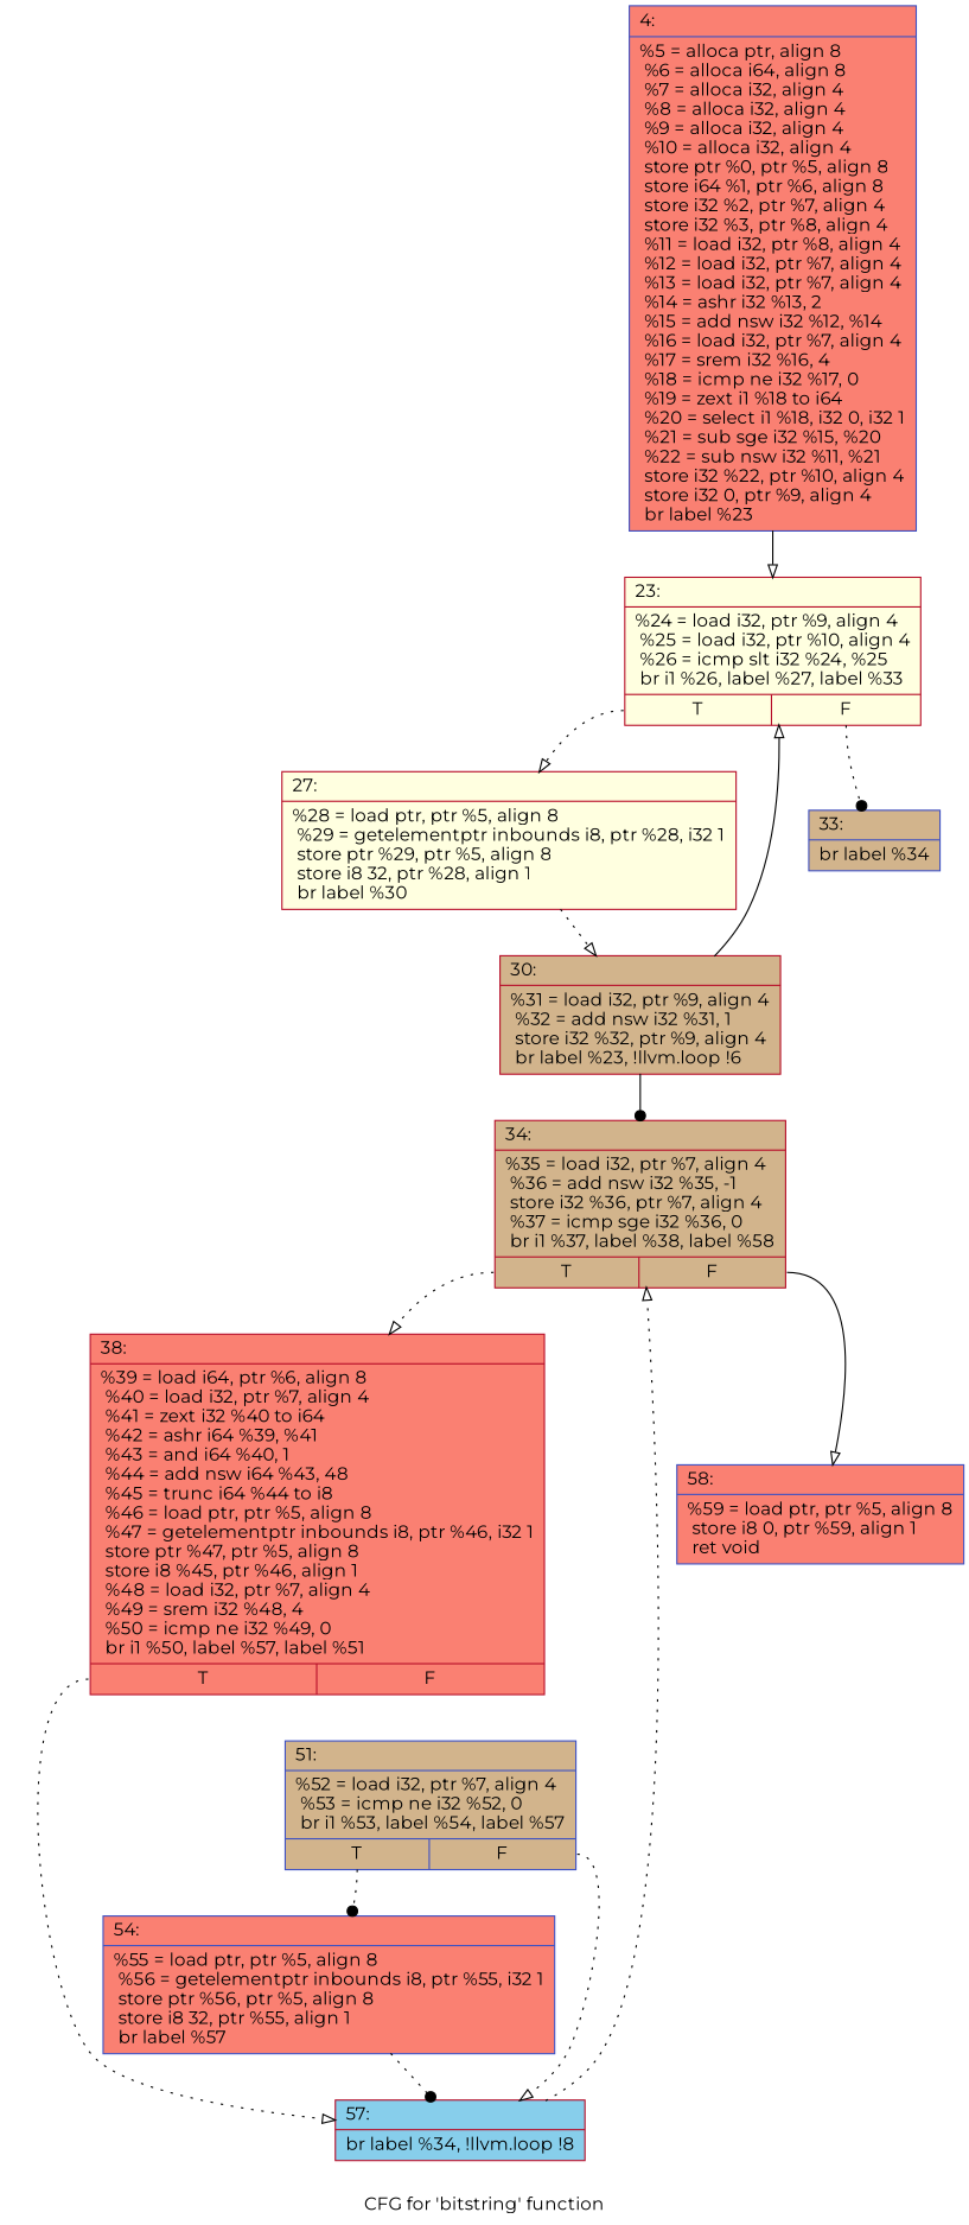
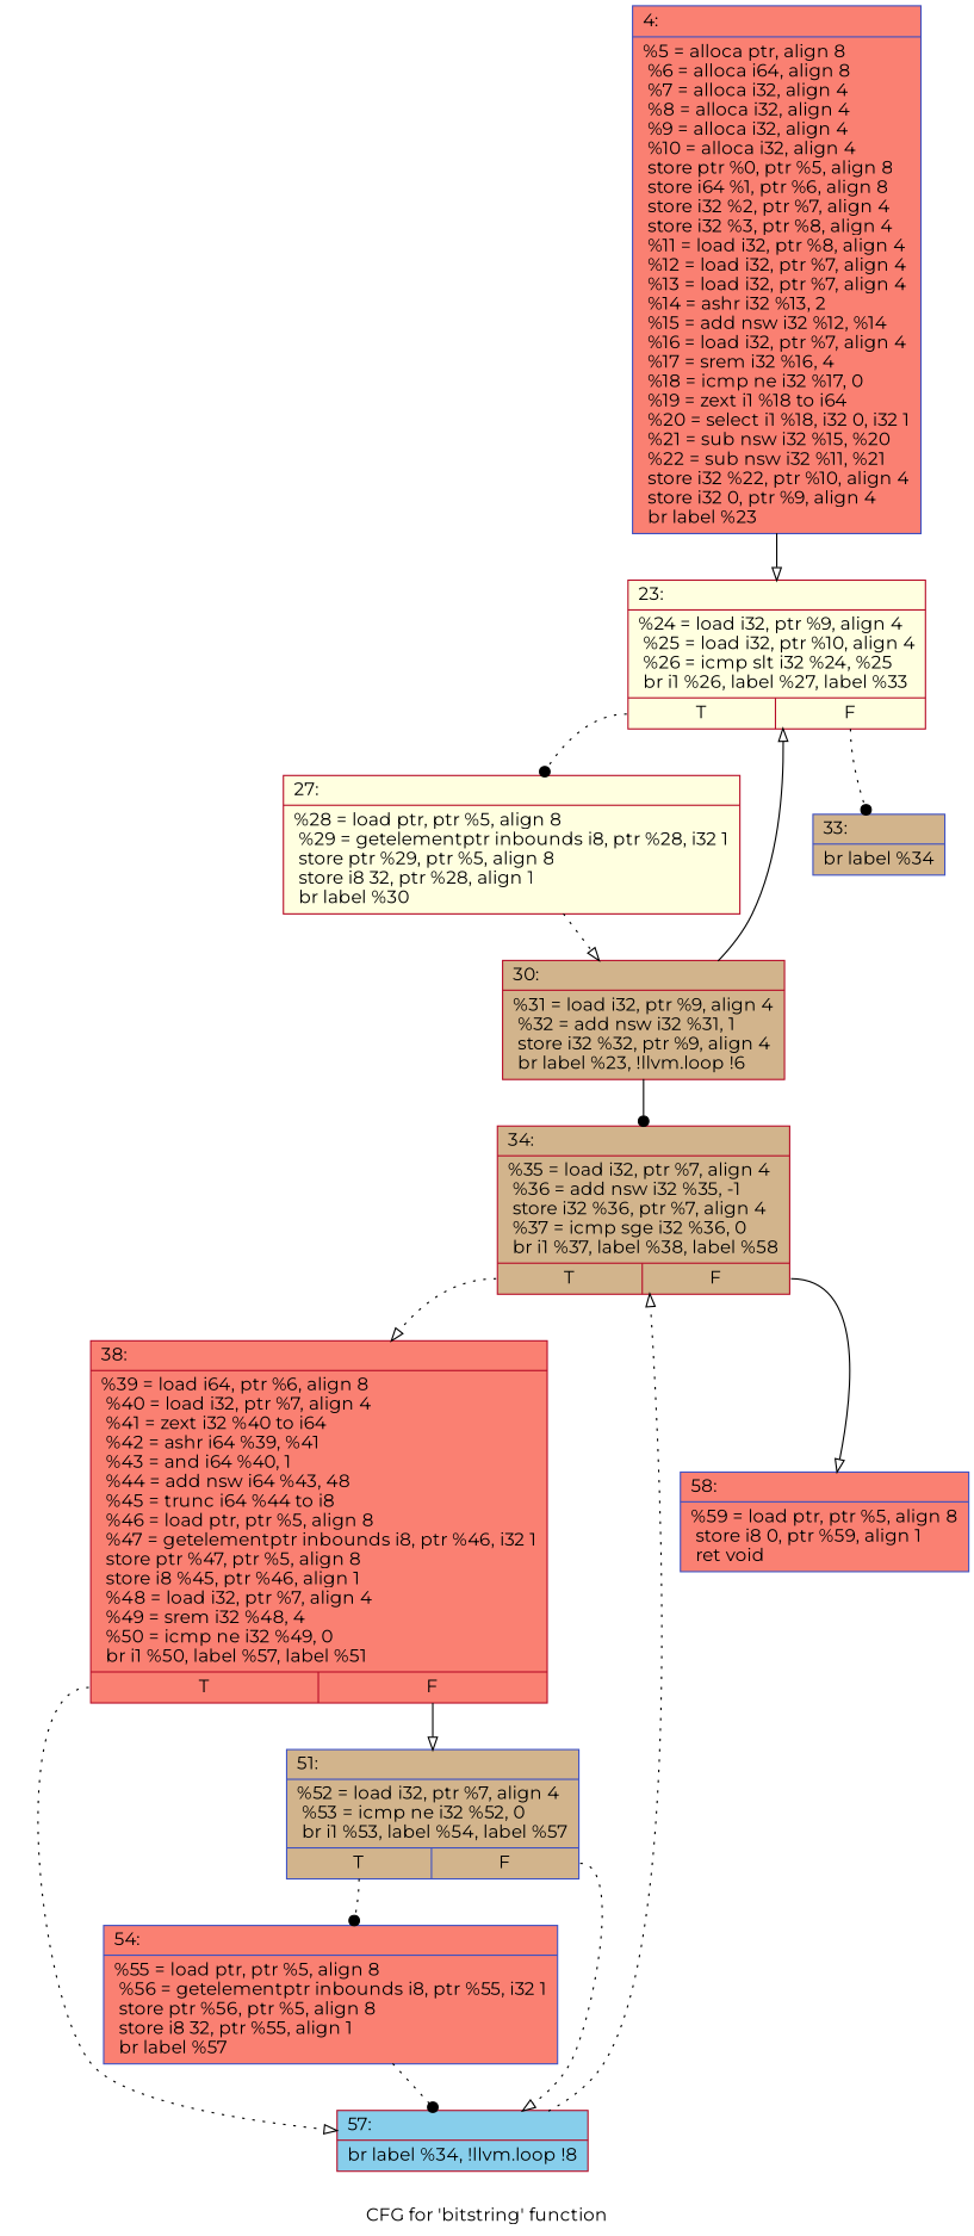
  digraph {
    fontname=Montserrat
    label="CFG for 'bitstring' function"
    node [color="#b70d28ff" fillcolor=salmon fontname=Montserrat shape=record style=filled]
    edge [arrowhead=onormal fontname=Montserrat style=dotted]
-   n1 [color="#3d50c3ff" label="{4:\l|  %5 = alloca ptr, align 8\l  %6 = alloca i64, align 8\l  %7 = alloca i32, align 4\l  %8 = alloca i32, align 4\l  %9 = alloca i32, align 4\l  %10 = alloca i32, align 4\l  store ptr %0, ptr %5, align 8\l  store i64 %1, ptr %6, align 8\l  store i32 %2, ptr %7, align 4\l  store i32 %3, ptr %8, align 4\l  %11 = load i32, ptr %8, align 4\l  %12 = load i32, ptr %7, align 4\l  %13 = load i32, ptr %7, align 4\l  %14 = ashr i32 %13, 2\l  %15 = add nsw i32 %12, %14\l  %16 = load i32, ptr %7, align 4\l  %17 = srem i32 %16, 4\l  %18 = icmp ne i32 %17, 0\l  %19 = zext i1 %18 to i64\l  %20 = select i1 %18, i32 0, i32 1\l  %21 = sub sge i32 %15, %20\l  %22 = sub nsw i32 %11, %21\l  store i32 %22, ptr %10, align 4\l  store i32 0, ptr %9, align 4\l  br label %23\l}"]
+   n1 [color="#3d50c3ff" label="{4:\l|  %5 = alloca ptr, align 8\l  %6 = alloca i64, align 8\l  %7 = alloca i32, align 4\l  %8 = alloca i32, align 4\l  %9 = alloca i32, align 4\l  %10 = alloca i32, align 4\l  store ptr %0, ptr %5, align 8\l  store i64 %1, ptr %6, align 8\l  store i32 %2, ptr %7, align 4\l  store i32 %3, ptr %8, align 4\l  %11 = load i32, ptr %8, align 4\l  %12 = load i32, ptr %7, align 4\l  %13 = load i32, ptr %7, align 4\l  %14 = ashr i32 %13, 2\l  %15 = add nsw i32 %12, %14\l  %16 = load i32, ptr %7, align 4\l  %17 = srem i32 %16, 4\l  %18 = icmp ne i32 %17, 0\l  %19 = zext i1 %18 to i64\l  %20 = select i1 %18, i32 0, i32 1\l  %21 = sub nsw i32 %15, %20\l  %22 = sub nsw i32 %11, %21\l  store i32 %22, ptr %10, align 4\l  store i32 0, ptr %9, align 4\l  br label %23\l}"]
    n2 [fillcolor=lightyellow label="{23:\l|  %24 = load i32, ptr %9, align 4\l  %25 = load i32, ptr %10, align 4\l  %26 = icmp slt i32 %24, %25\l  br i1 %26, label %27, label %33\l|{<s0>T|<s1>F}}"]
    n3 [fillcolor=lightyellow label="{27:\l|  %28 = load ptr, ptr %5, align 8\l  %29 = getelementptr inbounds i8, ptr %28, i32 1\l  store ptr %29, ptr %5, align 8\l  store i8 32, ptr %28, align 1\l  br label %30\l}"]
    n4 [color="#3d50c3ff" fillcolor=tan label="{33:\l|  br label %34\l}"]
    n5 [fillcolor=tan label="{30:\l|  %31 = load i32, ptr %9, align 4\l  %32 = add nsw i32 %31, 1\l  store i32 %32, ptr %9, align 4\l  br label %23, !llvm.loop !6\l}"]
    n6 [fillcolor=tan label="{34:\l|  %35 = load i32, ptr %7, align 4\l  %36 = add nsw i32 %35, -1\l  store i32 %36, ptr %7, align 4\l  %37 = icmp sge i32 %36, 0\l  br i1 %37, label %38, label %58\l|{<s0>T|<s1>F}}"]
    n7 [label="{38:\l|  %39 = load i64, ptr %6, align 8\l  %40 = load i32, ptr %7, align 4\l  %41 = zext i32 %40 to i64\l  %42 = ashr i64 %39, %41\l  %43 = and i64 %40, 1\l  %44 = add nsw i64 %43, 48\l  %45 = trunc i64 %44 to i8\l  %46 = load ptr, ptr %5, align 8\l  %47 = getelementptr inbounds i8, ptr %46, i32 1\l  store ptr %47, ptr %5, align 8\l  store i8 %45, ptr %46, align 1\l  %48 = load i32, ptr %7, align 4\l  %49 = srem i32 %48, 4\l  %50 = icmp ne i32 %49, 0\l  br i1 %50, label %57, label %51\l|{<s0>T|<s1>F}}"]
    n8 [color="#3d50c3ff" label="{58:\l|  %59 = load ptr, ptr %5, align 8\l  store i8 0, ptr %59, align 1\l  ret void\l}"]
    n9 [fillcolor=skyblue label="{57:\l|  br label %34, !llvm.loop !8\l}"]
    n10 [color="#3d50c3ff" fillcolor=tan label="{51:\l|  %52 = load i32, ptr %7, align 4\l  %53 = icmp ne i32 %52, 0\l  br i1 %53, label %54, label %57\l|{<s0>T|<s1>F}}"]
    n11 [color="#3d50c3ff" label="{54:\l|  %55 = load ptr, ptr %5, align 8\l  %56 = getelementptr inbounds i8, ptr %55, i32 1\l  store ptr %56, ptr %5, align 8\l  store i8 32, ptr %55, align 1\l  br label %57\l}"]
    n1 -> n2 [style=solid]
-   n2 -> n3 [tailport=s0]
+   n2 -> n3 [arrowhead=dot tailport=s0]
    n2 -> n4 [arrowhead=dot tailport=s1]
    n3 -> n5
    n5 -> n2 [style=solid]
    n5 -> n6 [arrowhead=dot style=solid]
    n6 -> n7 [tailport=s0]
    n6 -> n8 [style=solid tailport=s1]
    n7 -> n9 [tailport=s0]
+   n7 -> n10 [style=solid tailport=s1]
    n9 -> n6
    n10 -> n9 [tailport=s1]
    n10 -> n11 [arrowhead=dot tailport=s0]
    n11 -> n9 [arrowhead=dot]
  }
